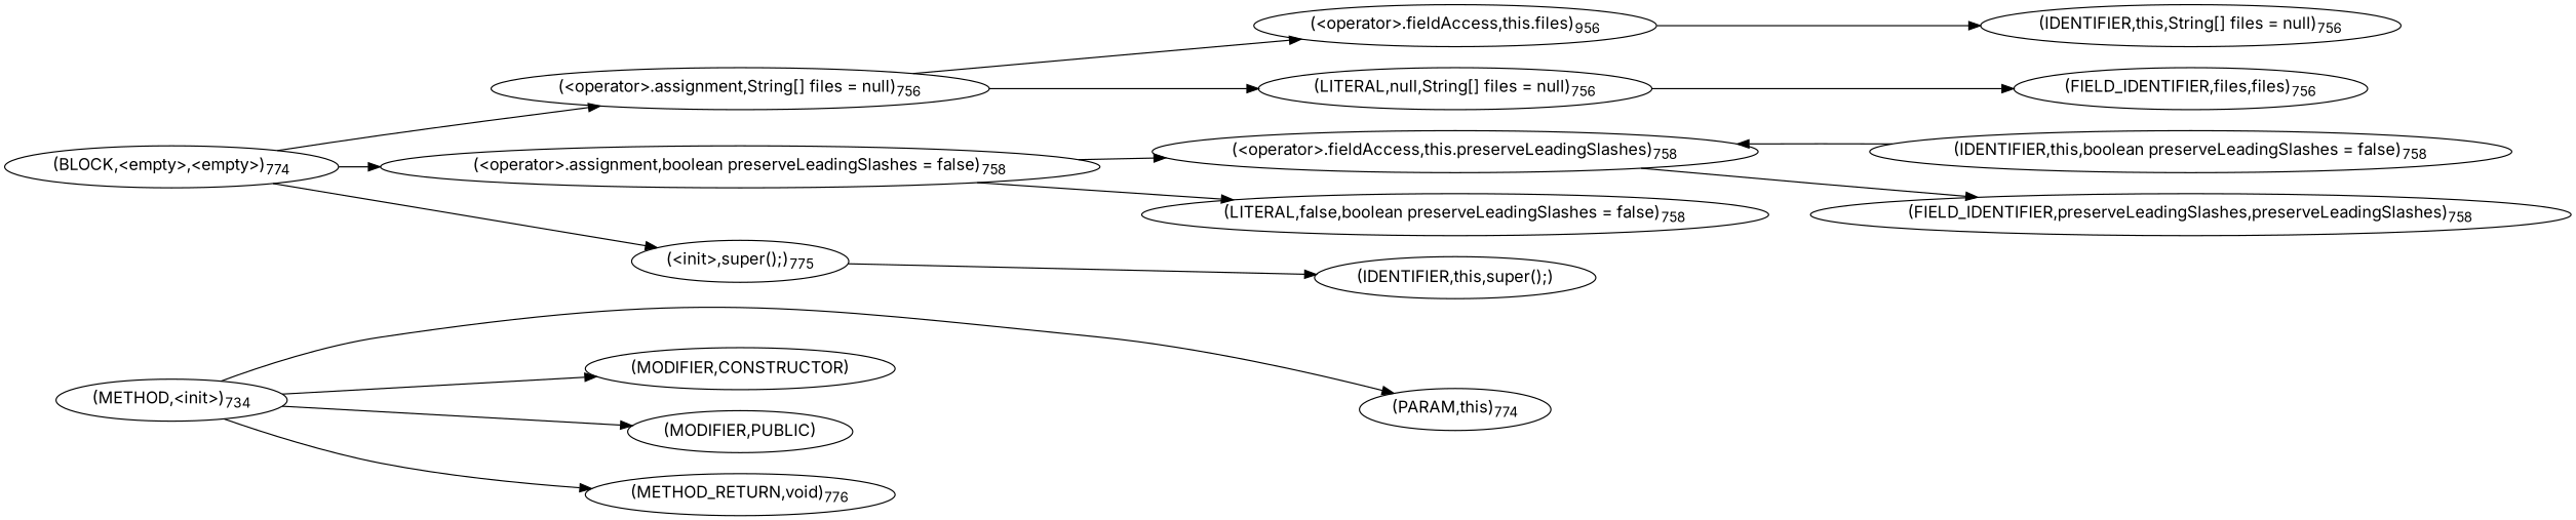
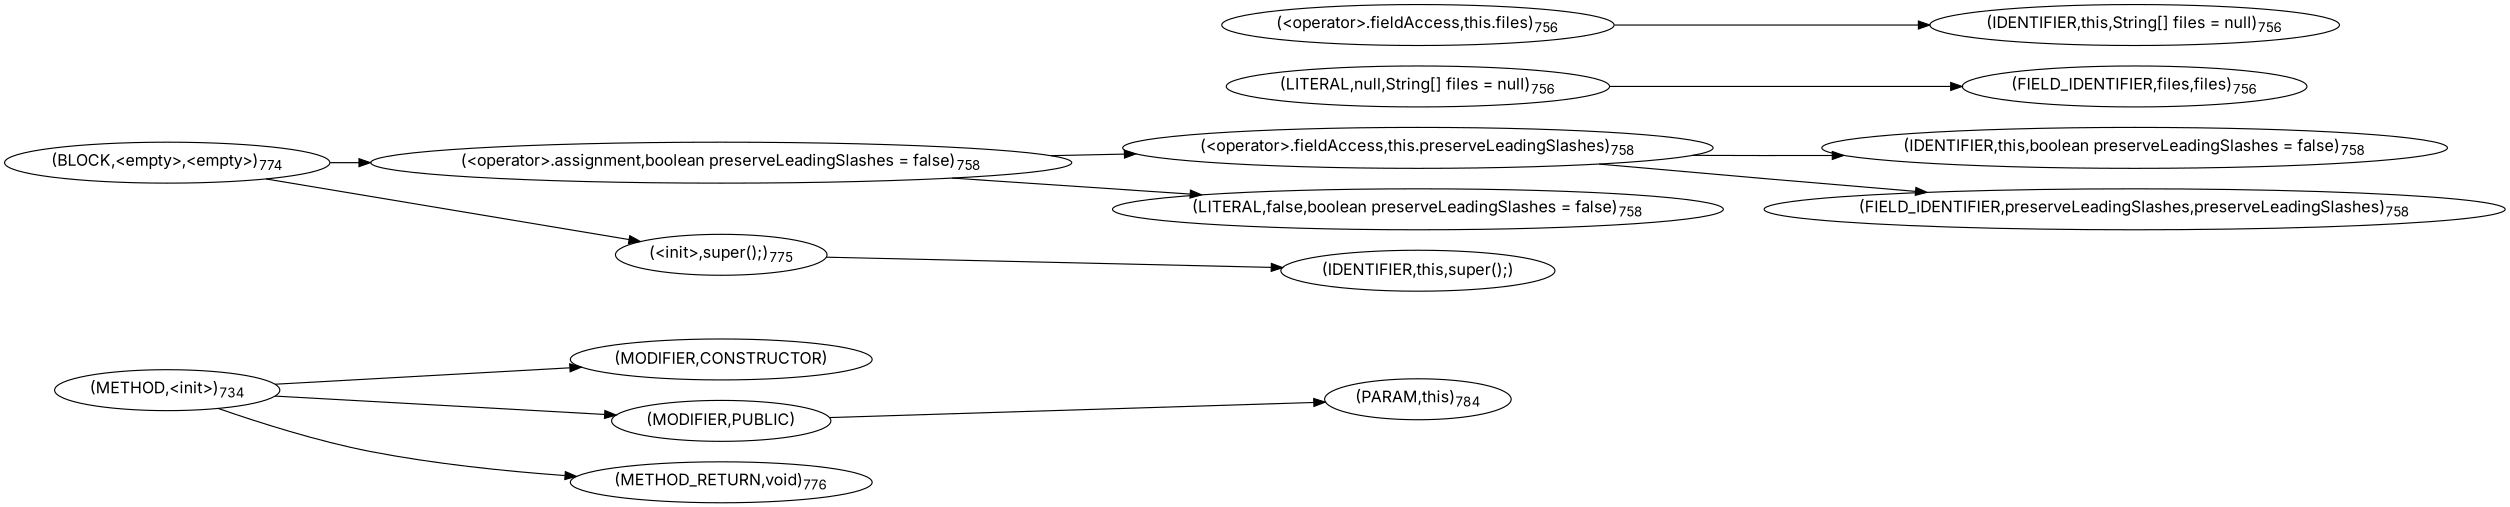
  digraph {
    fontname=Inter
    rankdir=LR
    node [fontname=Inter]
    edge [fontname=Inter]
    n1 [label=<(METHOD,&lt;init&gt;)<SUB>734</SUB>>]
-   n2 [label=<(PARAM,this)<SUB>774</SUB>>]
+   n2 [label=<(PARAM,this)<SUB>784</SUB>>]
    n3 [label=<(MODIFIER,CONSTRUCTOR)>]
    n4 [label=<(MODIFIER,PUBLIC)>]
    n5 [label=<(METHOD_RETURN,void)<SUB>776</SUB>>]
    n6 [label=<(BLOCK,&lt;empty&gt;,&lt;empty&gt;)<SUB>774</SUB>>]
-   n7 [label=<(&lt;operator&gt;.assignment,String[] files = null)<SUB>756</SUB>>]
    n8 [label=<(&lt;operator&gt;.assignment,boolean preserveLeadingSlashes = false)<SUB>758</SUB>>]
    n9 [label=<(&lt;init&gt;,super();)<SUB>775</SUB>>]
-   n10 [label=<(&lt;operator&gt;.fieldAccess,this.files)<SUB>956</SUB>>]
+   n10 [label=<(&lt;operator&gt;.fieldAccess,this.files)<SUB>756</SUB>>]
    n11 [label=<(LITERAL,null,String[] files = null)<SUB>756</SUB>>]
    n12 [label=<(&lt;operator&gt;.fieldAccess,this.preserveLeadingSlashes)<SUB>758</SUB>>]
    n13 [label=<(LITERAL,false,boolean preserveLeadingSlashes = false)<SUB>758</SUB>>]
    n14 [label=<(IDENTIFIER,this,super();)>]
    n15 [label=<(IDENTIFIER,this,String[] files = null)<SUB>756</SUB>>]
    n16 [label=<(FIELD_IDENTIFIER,files,files)<SUB>756</SUB>>]
    n17 [label=<(IDENTIFIER,this,boolean preserveLeadingSlashes = false)<SUB>758</SUB>>]
    n18 [label=<(FIELD_IDENTIFIER,preserveLeadingSlashes,preserveLeadingSlashes)<SUB>758</SUB>>]
-   n1 -> n2
+   n4 -> n2
    n1 -> n3
    n1 -> n4
    n1 -> n5
-   n6 -> n7
    n6 -> n8
    n6 -> n9
-   n7 -> n10
-   n7 -> n11
    n8 -> n12
    n8 -> n13
    n9 -> n14
    n10 -> n15
    n11 -> n16
-   n17 -> n12
+   n12 -> n17
    n12 -> n18
  }
